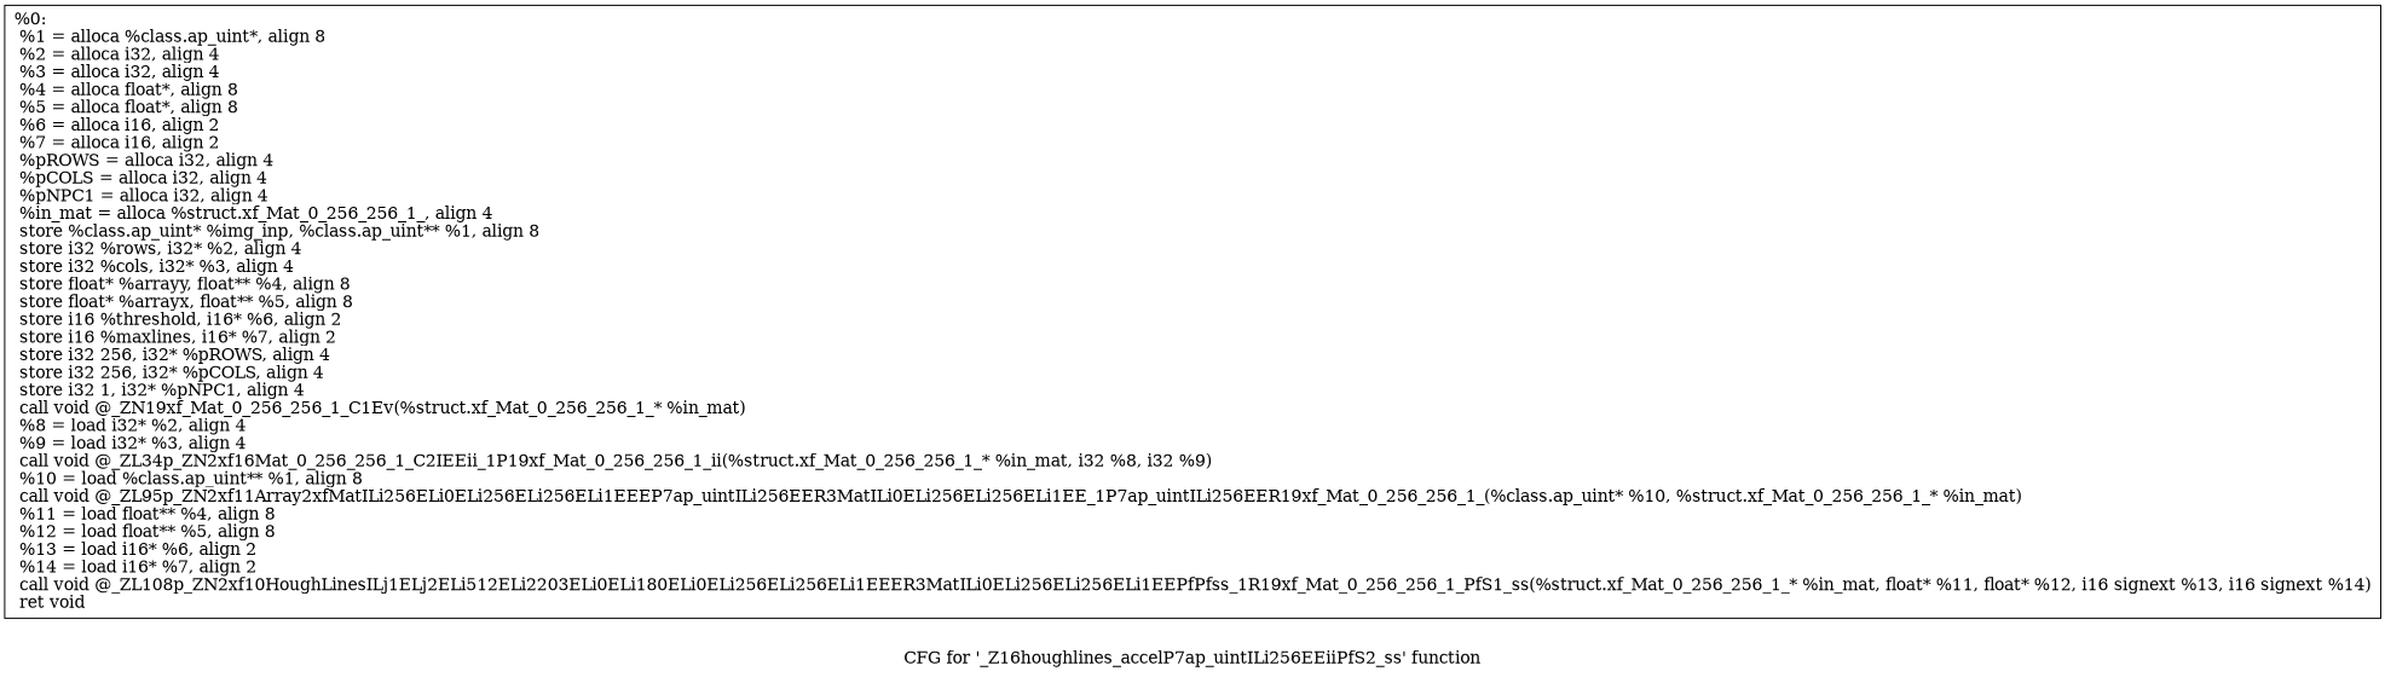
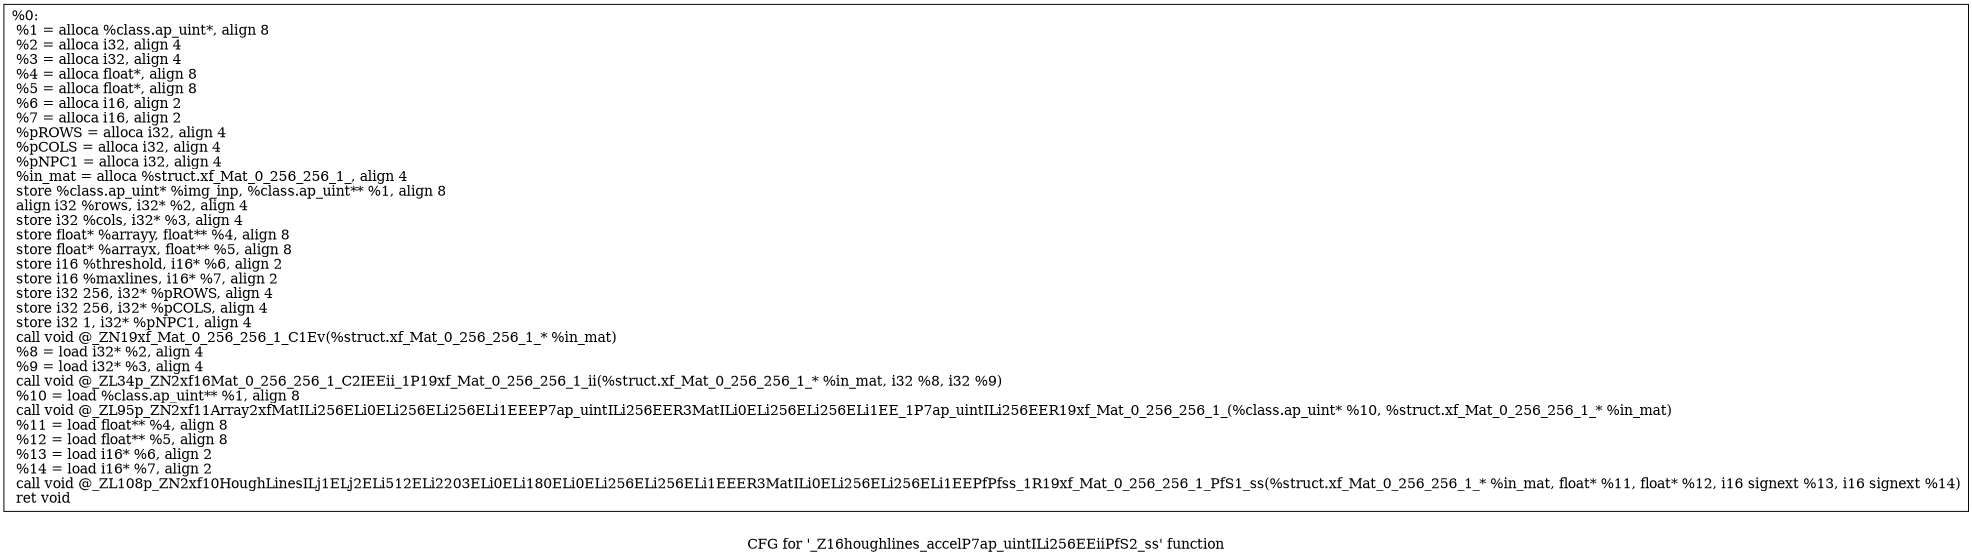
  digraph {
    label="CFG for '_Z16houghlines_accelP7ap_uintILi256EEiiPfS2_ss' function"
-   n1 [label="{%0:\l  %1 = alloca %class.ap_uint*, align 8\l  %2 = alloca i32, align 4\l  %3 = alloca i32, align 4\l  %4 = alloca float*, align 8\l  %5 = alloca float*, align 8\l  %6 = alloca i16, align 2\l  %7 = alloca i16, align 2\l  %pROWS = alloca i32, align 4\l  %pCOLS = alloca i32, align 4\l  %pNPC1 = alloca i32, align 4\l  %in_mat = alloca %struct.xf_Mat_0_256_256_1_, align 4\l  store %class.ap_uint* %img_inp, %class.ap_uint** %1, align 8\l  store i32 %rows, i32* %2, align 4\l  store i32 %cols, i32* %3, align 4\l  store float* %arrayy, float** %4, align 8\l  store float* %arrayx, float** %5, align 8\l  store i16 %threshold, i16* %6, align 2\l  store i16 %maxlines, i16* %7, align 2\l  store i32 256, i32* %pROWS, align 4\l  store i32 256, i32* %pCOLS, align 4\l  store i32 1, i32* %pNPC1, align 4\l  call void @_ZN19xf_Mat_0_256_256_1_C1Ev(%struct.xf_Mat_0_256_256_1_* %in_mat)\l  %8 = load i32* %2, align 4\l  %9 = load i32* %3, align 4\l  call void @_ZL34p_ZN2xf16Mat_0_256_256_1_C2IEEii_1P19xf_Mat_0_256_256_1_ii(%struct.xf_Mat_0_256_256_1_* %in_mat, i32 %8, i32 %9)\l  %10 = load %class.ap_uint** %1, align 8\l  call void @_ZL95p_ZN2xf11Array2xfMatILi256ELi0ELi256ELi256ELi1EEEP7ap_uintILi256EER3MatILi0ELi256ELi256ELi1EE_1P7ap_uintILi256EER19xf_Mat_0_256_256_1_(%class.ap_uint* %10, %struct.xf_Mat_0_256_256_1_* %in_mat)\l  %11 = load float** %4, align 8\l  %12 = load float** %5, align 8\l  %13 = load i16* %6, align 2\l  %14 = load i16* %7, align 2\l  call void @_ZL108p_ZN2xf10HoughLinesILj1ELj2ELi512ELi2203ELi0ELi180ELi0ELi256ELi256ELi1EEER3MatILi0ELi256ELi256ELi1EEPfPfss_1R19xf_Mat_0_256_256_1_PfS1_ss(%struct.xf_Mat_0_256_256_1_* %in_mat, float* %11, float* %12, i16 signext %13, i16 signext %14)\l  ret void\l}" shape=record]
+   n1 [label="{%0:\l  %1 = alloca %class.ap_uint*, align 8\l  %2 = alloca i32, align 4\l  %3 = alloca i32, align 4\l  %4 = alloca float*, align 8\l  %5 = alloca float*, align 8\l  %6 = alloca i16, align 2\l  %7 = alloca i16, align 2\l  %pROWS = alloca i32, align 4\l  %pCOLS = alloca i32, align 4\l  %pNPC1 = alloca i32, align 4\l  %in_mat = alloca %struct.xf_Mat_0_256_256_1_, align 4\l  store %class.ap_uint* %img_inp, %class.ap_uint** %1, align 8\l  align i32 %rows, i32* %2, align 4\l  store i32 %cols, i32* %3, align 4\l  store float* %arrayy, float** %4, align 8\l  store float* %arrayx, float** %5, align 8\l  store i16 %threshold, i16* %6, align 2\l  store i16 %maxlines, i16* %7, align 2\l  store i32 256, i32* %pROWS, align 4\l  store i32 256, i32* %pCOLS, align 4\l  store i32 1, i32* %pNPC1, align 4\l  call void @_ZN19xf_Mat_0_256_256_1_C1Ev(%struct.xf_Mat_0_256_256_1_* %in_mat)\l  %8 = load i32* %2, align 4\l  %9 = load i32* %3, align 4\l  call void @_ZL34p_ZN2xf16Mat_0_256_256_1_C2IEEii_1P19xf_Mat_0_256_256_1_ii(%struct.xf_Mat_0_256_256_1_* %in_mat, i32 %8, i32 %9)\l  %10 = load %class.ap_uint** %1, align 8\l  call void @_ZL95p_ZN2xf11Array2xfMatILi256ELi0ELi256ELi256ELi1EEEP7ap_uintILi256EER3MatILi0ELi256ELi256ELi1EE_1P7ap_uintILi256EER19xf_Mat_0_256_256_1_(%class.ap_uint* %10, %struct.xf_Mat_0_256_256_1_* %in_mat)\l  %11 = load float** %4, align 8\l  %12 = load float** %5, align 8\l  %13 = load i16* %6, align 2\l  %14 = load i16* %7, align 2\l  call void @_ZL108p_ZN2xf10HoughLinesILj1ELj2ELi512ELi2203ELi0ELi180ELi0ELi256ELi256ELi1EEER3MatILi0ELi256ELi256ELi1EEPfPfss_1R19xf_Mat_0_256_256_1_PfS1_ss(%struct.xf_Mat_0_256_256_1_* %in_mat, float* %11, float* %12, i16 signext %13, i16 signext %14)\l  ret void\l}" shape=record]
  }
